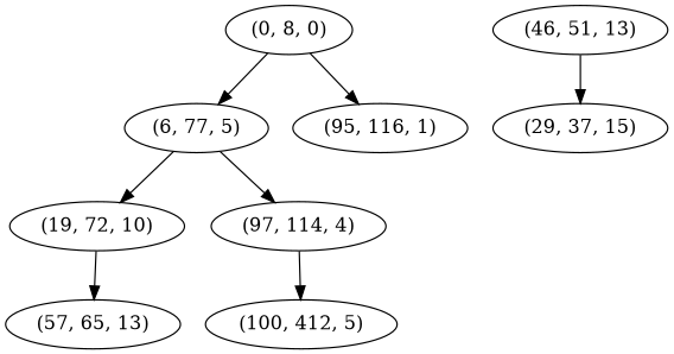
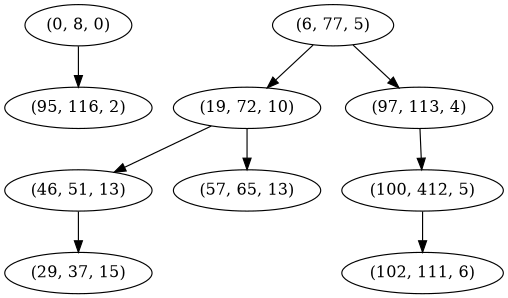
  digraph {
    n1 [label="(0, 8, 0)"]
    "(6, 77, 5)"
-   "(95, 116, 2)" [label="(95, 116, 1)"]
+   "(95, 116, 2)"
    "(19, 72, 10)"
-   "(97, 113, 4)" [label="(97, 114, 4)"]
+   "(97, 113, 4)"
    "(46, 51, 13)"
    "(57, 65, 13)"
    "(29, 37, 15)"
    n9 [label="(100, 412, 5)"]
-   n1 -> "(6, 77, 5)"
+   "(102, 111, 6)"
    n1 -> "(95, 116, 2)"
    "(6, 77, 5)" -> "(19, 72, 10)"
    "(6, 77, 5)" -> "(97, 113, 4)"
+   "(19, 72, 10)" -> "(46, 51, 13)"
    "(19, 72, 10)" -> "(57, 65, 13)"
    "(97, 113, 4)" -> n9
    "(46, 51, 13)" -> "(29, 37, 15)"
+   n9 -> "(102, 111, 6)"
  }
